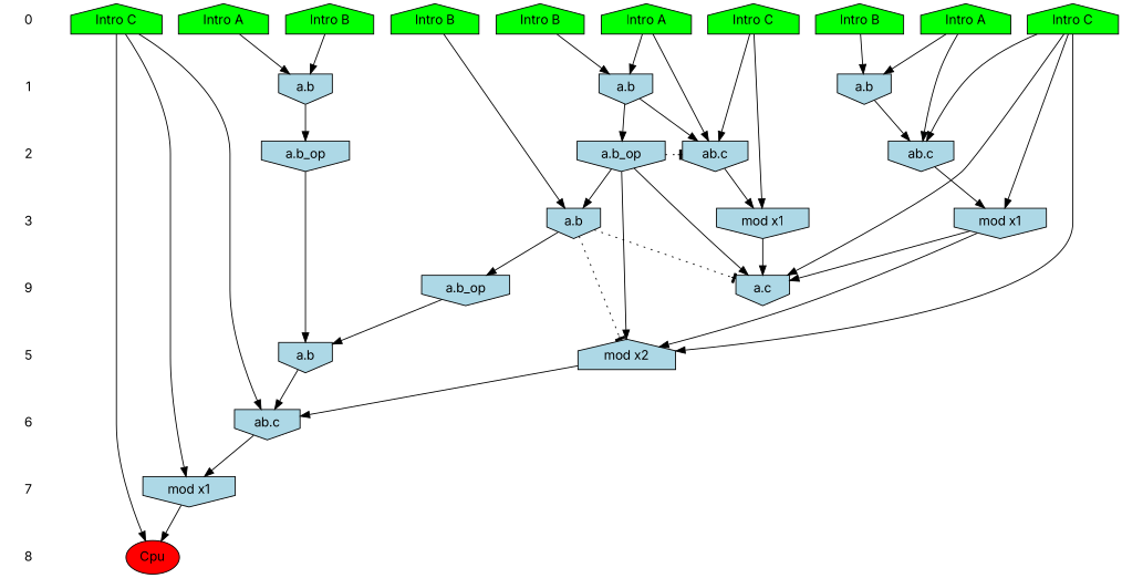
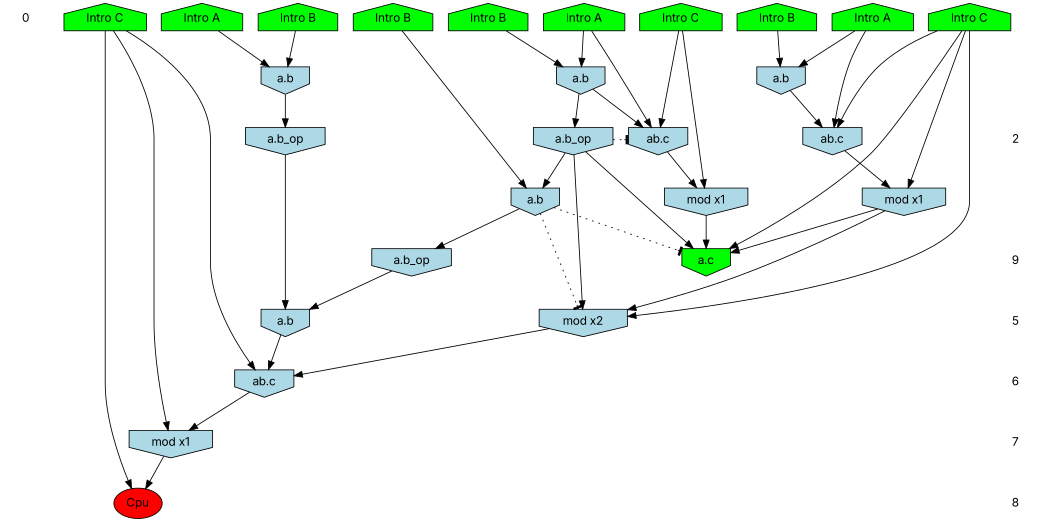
  digraph {
    fontname=Inter
    ranksep=.5
    node [fontname=Inter shape=invhouse fillcolor=lightblue style=filled]
    edge [fontname=Inter]
    0 [shape=plaintext fillcolor="" style=""]
    n2 [fillcolor=green label="Intro B" shape=house]
    n3 [fillcolor=green label="Intro B" shape=house]
    n4 [fillcolor=green label="Intro A" shape=house]
    n5 [fillcolor=green label="Intro B" shape=house]
    n6 [fillcolor=green label="Intro A" shape=house]
    n7 [fillcolor=green label="Intro A" shape=house]
    n8 [fillcolor=green label="Intro B" shape=house]
    n9 [fillcolor=green label="Intro C" shape=house]
    n10 [fillcolor=green label="Intro C" shape=house]
    n11 [fillcolor=green label="Intro C" shape=house]
-   1 [shape=plaintext fillcolor="" style=""]
    n13 [label="a.b"]
    n14 [label="a.b"]
    n15 [label="a.b"]
    2 [shape=plaintext fillcolor="" style=""]
    n17 [label="ab.c"]
    n18 [label="a.b_op"]
    n19 [label="a.b_op"]
    n20 [label="ab.c"]
-   3 [shape=plaintext fillcolor="" style=""]
    n22 [label="mod x1"]
    n23 [label="mod x1"]
    n24 [label="a.b"]
    n25 [label=9 shape=plaintext fillcolor="" style=""]
-   n26 [label="a.c"]
+   n26 [fillcolor=green label="a.c"]
    n27 [label="a.b_op"]
    5 [shape=plaintext fillcolor="" style=""]
-   n29 [label="mod x2" shape=house]
+   n29 [label="mod x2"]
    n30 [label="a.b"]
    6 [shape=plaintext fillcolor="" style=""]
    n32 [label="ab.c"]
    7 [shape=plaintext fillcolor="" style=""]
    n34 [label="mod x1"]
    8 [shape=plaintext fillcolor="" style=""]
    n36 [fillcolor=red label=Cpu shape=""]
    subgraph sub_1 {
      rank=same
      0
      n2
      n3
      n4
      n5
      n6
      n7
      n8
      n9
      n10
      n11
    }
    subgraph sub_2 {
      rank=same
-     1
      n13
      n14
      n15
    }
    subgraph sub_3 {
      rank=same
      2
      n17
      n18
      n19
      n20
    }
    subgraph sub_4 {
      rank=same
-     3
      n22
      n23
      n24
    }
    subgraph sub_5 {
      rank=same
      n25
      n26
      n27
    }
    subgraph sub_6 {
      rank=same
      5
      n29
      n30
    }
    subgraph sub_7 {
      rank=same
      6
      n32
    }
    subgraph sub_8 {
      rank=same
      7
      n34
    }
    subgraph sub_9 {
      rank=same
      8
      n36
    }
-   0 -> 1 [style=invis]
    n2 -> n15
    n3 -> n24
    n4 -> n13
    n5 -> n14
    n6 -> n14
    n6 -> n17
    n7 -> n15
    n7 -> n20
    n8 -> n13
    n9 -> n17
    n9 -> n22
    n10 -> n32
    n10 -> n34
    n10 -> n36
    n11 -> n20
    n11 -> n23
    n11 -> n26
    n11 -> n29
-   1 -> 2 [style=invis]
    n13 -> n18
    n14 -> n17
    n14 -> n19
    n15 -> n20
-   2 -> 3 [style=invis]
    n17 -> n22
    n18 -> n30
    n19 -> n17 [arrowhead=tee style=dotted]
    n19 -> n24
    n19 -> n26
    n19 -> n29
    n20 -> n23
-   3 -> n25 [style=invis]
    n22 -> n26
    n23 -> n26
    n23 -> n29
    n24 -> n26 [arrowhead=tee style=dotted]
    n24 -> n27
    n24 -> n29 [arrowhead=tee style=dotted]
    n25 -> 5 [style=invis]
    n27 -> n30
    5 -> 6 [style=invis]
    n29 -> n32
    n30 -> n32
    6 -> 7 [style=invis]
    n32 -> n34
    7 -> 8 [style=invis]
    n34 -> n36
  }
